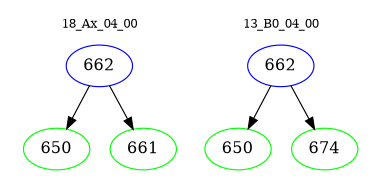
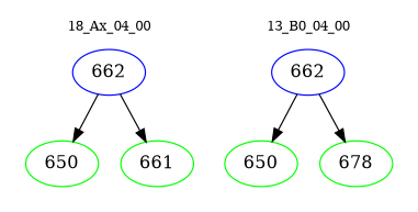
  digraph {
    node [color=green]
    edge [color=black]
    n1 [color=blue label=662]
    n2 [label=650]
    n3 [label=661]
    n4 [color=blue label=662]
    n5 [label=650]
-   n6 [label=674]
+   n6 [label=678]
    subgraph cluster_1 {
      color=white
      fontsize=10
      label="18_Ax_04_00"
      n1
      n2
      n3
    }
    subgraph cluster_2 {
      color=white
      fontsize=10
      label="13_B0_04_00"
      n4
      n5
      n6
    }
    n1 -> n2
    n1 -> n3
    n4 -> n5
    n4 -> n6
  }
